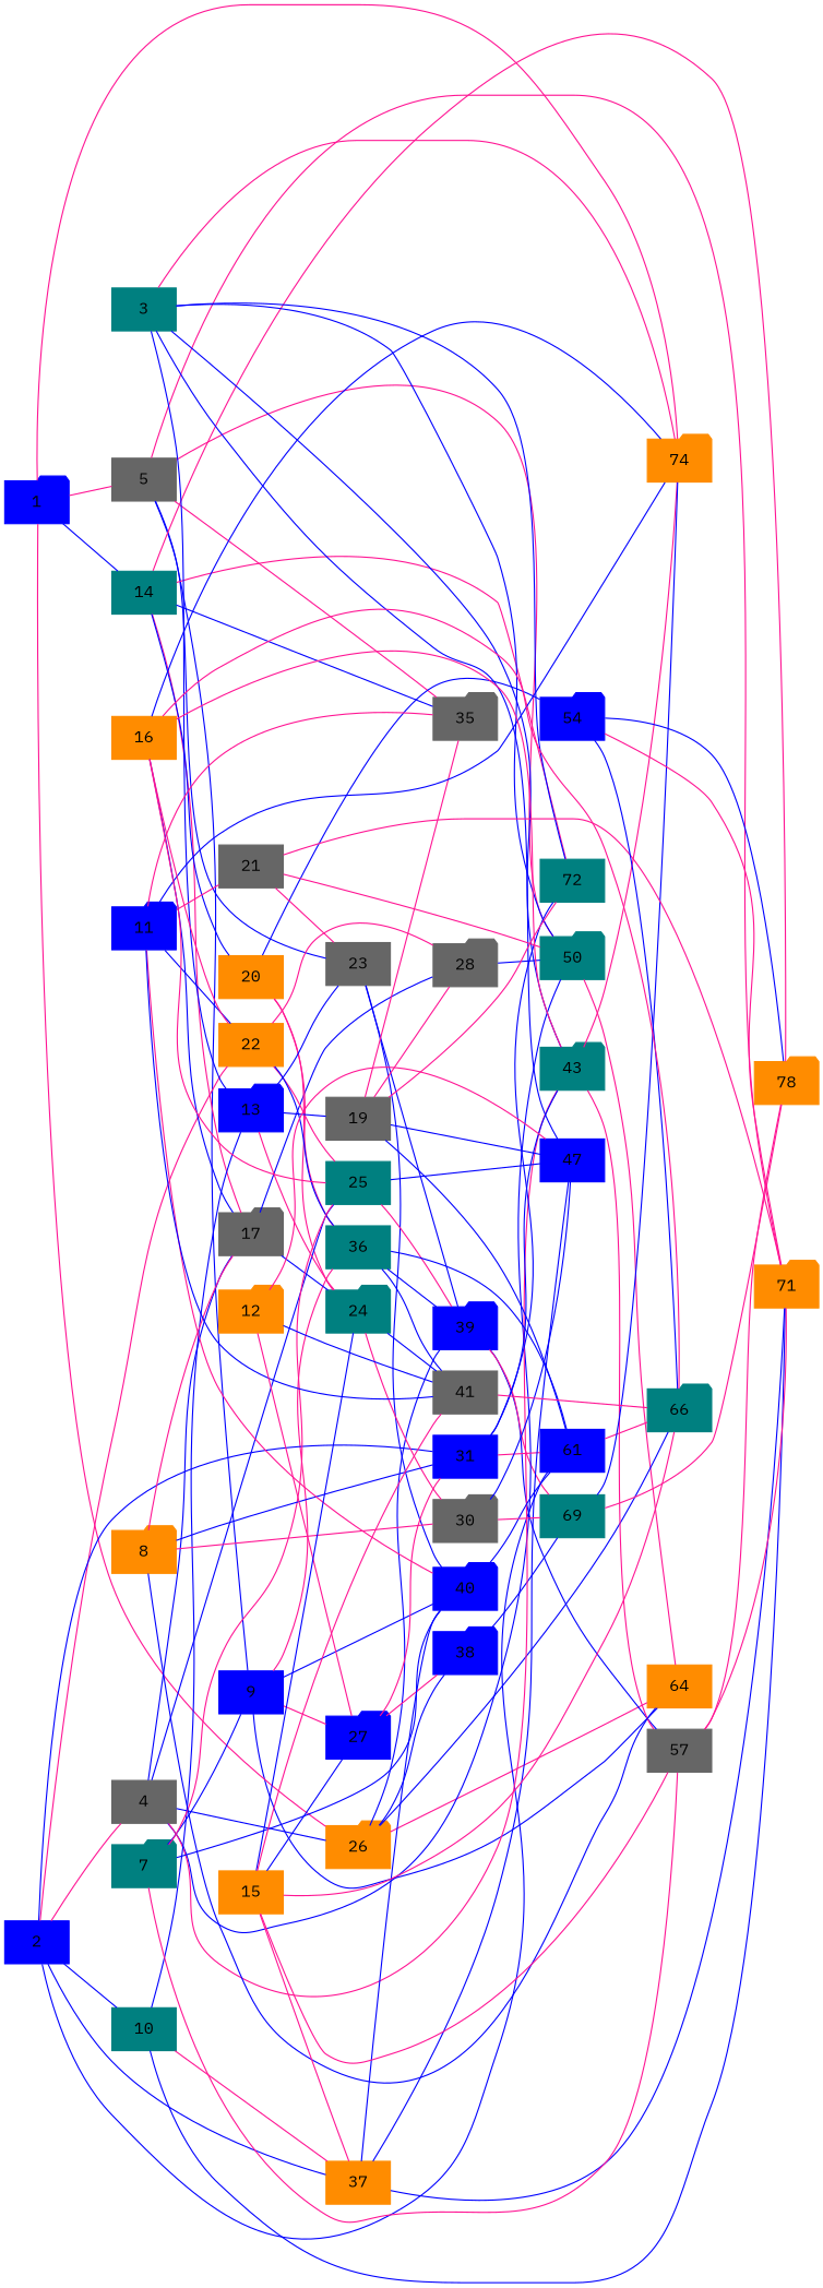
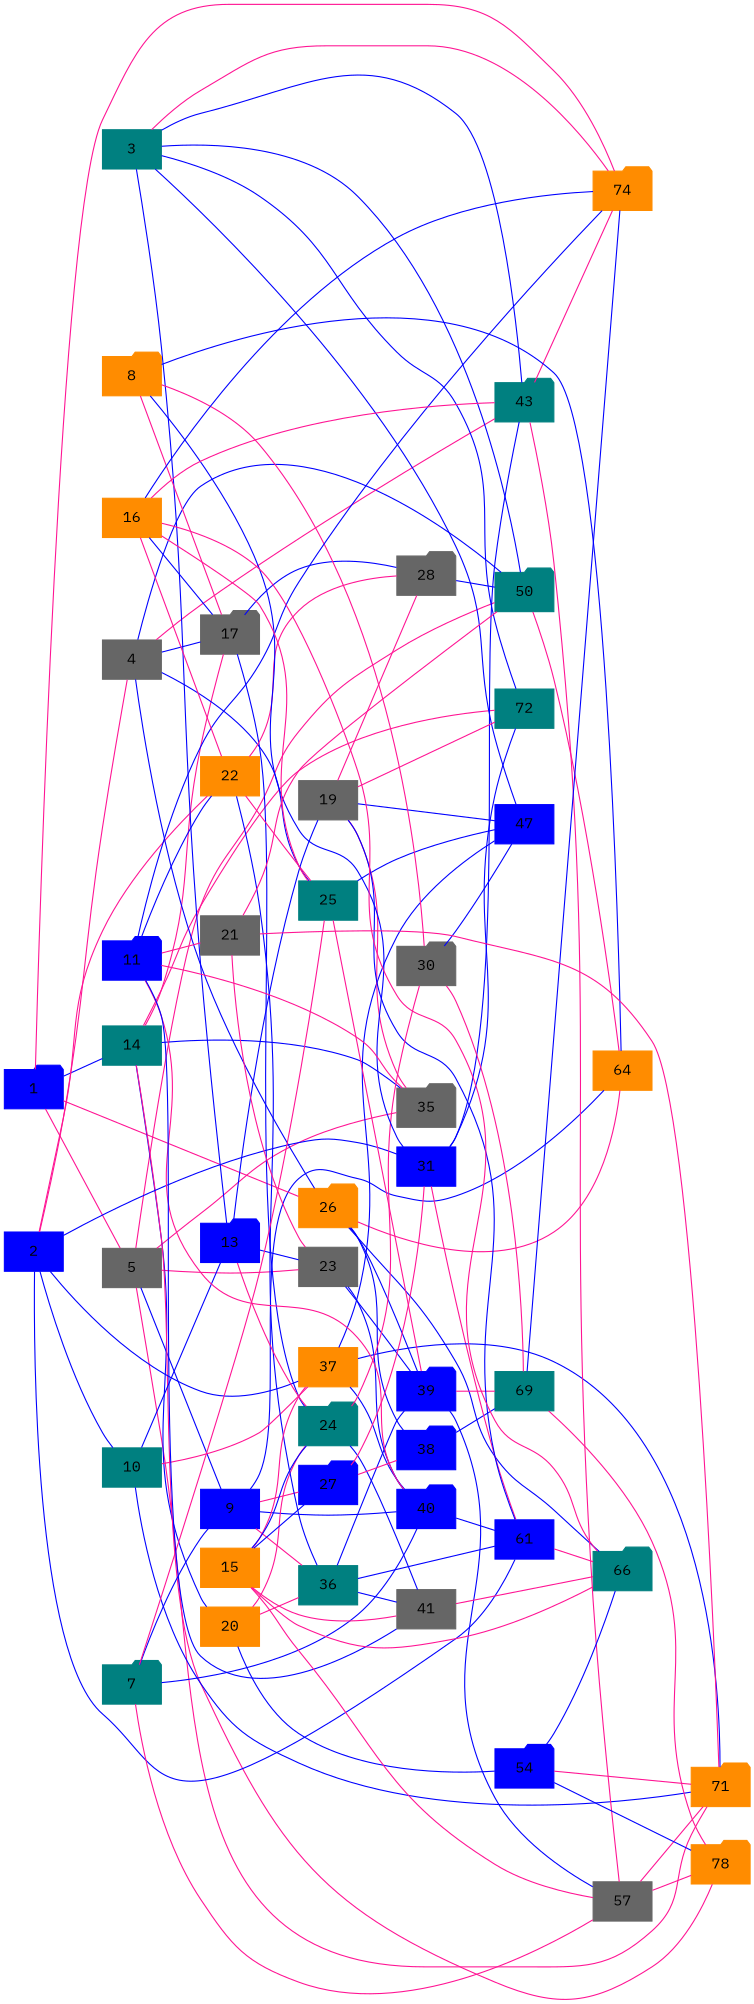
  graph {
    fontname="IBM Plex Mono"
    rankdir=LR
    node [color=blue fontname="IBM Plex Mono" shape=box style=filled]
    edge [color=blue fontname="IBM Plex Mono"]
    5 [color=gray40 super="+42"]
    50 [color=teal shape=folder super="+56"]
    9 [super="+33"]
    23 [color=gray40 super="+53"]
    n5 [color=gray40 label=35 shape=folder]
    71 [color=darkorange shape=folder super="+73"]
    1 [shape=folder]
    14 [color=teal super="+70"]
    26 [color=darkorange shape=folder super="+75"]
    74 [color=darkorange shape=folder super="+77"]
    72 [color=teal]
    17 [color=gray40 shape=folder super="+55"]
    20 [color=darkorange]
    78 [color=darkorange shape=folder]
    64 [color=darkorange]
    66 [color=teal shape=folder super="+67"]
    39 [shape=folder super="+79"]
    38 [shape=folder]
    2 [super="+45"]
    4 [color=gray40 super="+49"]
    10 [color=teal]
    22 [color=darkorange super="+32"]
    31 [super="+35"]
    37 [color=darkorange super="+65"]
    61 [super="+63"]
    43 [color=teal shape=folder super="+58"]
    25 [color=teal super="+44"]
    13 [shape=folder super="+18"]
    36 [color=teal super="+46"]
    28 [color=gray40 shape=folder]
    47 [super="+60"]
    40 [shape=folder super="+59"]
    3 [color=teal super="+6"]
    19 [color=gray40 super="+80"]
    24 [color=teal shape=folder super="+29"]
    57 [color=gray40 super="+62"]
    27 [shape=folder super="+68"]
    7 [color=teal shape=folder]
    8 [color=darkorange shape=folder]
    30 [color=gray40 shape=folder]
    69 [color=teal super="+81"]
    41 [color=gray40 super="+48"]
    11 [shape=folder super="+51"]
    21 [color=gray40]
-   12 [color=darkorange shape=folder]
    54 [shape=folder]
    15 [color=darkorange super="+52"]
    16 [color=darkorange super="+76"]
    5 -- 50 [color=deeppink]
    5 -- 9
-   5 -- 23
+   5 -- 23 [color=deeppink]
    5 -- n5 [color=deeppink]
    5 -- 71 [color=deeppink]
    50 -- 64 [color=deeppink]
    9 -- 64
    9 -- 36 [color=deeppink]
    9 -- 40
    9 -- 27 [color=deeppink]
    23 -- 39
    23 -- 40
    1 -- 5 [color=deeppink]
    1 -- 14
    1 -- 26 [color=deeppink]
    1 -- 74 [color=deeppink]
    14 -- n5
    14 -- 72 [color=deeppink]
    14 -- 17 [color=deeppink]
    14 -- 20
    14 -- 78 [color=deeppink]
    26 -- 64 [color=deeppink]
    26 -- 66
    26 -- 39
    26 -- 38
    17 -- 28
    17 -- 24
    20 -- 36 [color=deeppink]
    20 -- 24 [color=deeppink]
    20 -- 54
    39 -- 57
    39 -- 69 [color=deeppink]
    38 -- 69 [weight=2]
    2 -- 4 [color=deeppink]
    2 -- 10
    2 -- 22 [color=deeppink]
    2 -- 31
    2 -- 37
    2 -- 61
    4 -- 50
    4 -- 26
    4 -- 17
    4 -- 43 [color=deeppink]
    4 -- 25
    10 -- 71
    10 -- 37 [color=deeppink]
    10 -- 13
    22 -- 25 [color=deeppink]
    22 -- 36
    22 -- 28 [color=deeppink]
    31 -- 72
    31 -- 61 [color=deeppink]
    31 -- 43
    37 -- 71
    37 -- 47
    37 -- 40
    61 -- 66 [color=deeppink]
    43 -- 74 [color=deeppink]
    43 -- 57 [color=deeppink]
    25 -- 39 [color=deeppink]
    25 -- 47
    13 -- 23 [weight=2]
    13 -- 19
    13 -- 24 [color=deeppink]
    36 -- 39
    36 -- 61
    36 -- 41
    28 -- 50
    40 -- 61
    3 -- 50
    3 -- 74 [color=deeppink]
    3 -- 72
    3 -- 43
    3 -- 13
    3 -- 47
    19 -- n5 [color=deeppink]
    19 -- 72 [color=deeppink]
    19 -- 61
    19 -- 28 [color=deeppink]
    19 -- 47
    24 -- 30 [color=deeppink]
    24 -- 41
    57 -- 71 [color=deeppink]
    57 -- 78 [color=deeppink]
    27 -- 38 [color=deeppink]
    27 -- 31 [color=deeppink]
    7 -- 9
    7 -- 25 [color=deeppink]
    7 -- 40
    7 -- 57 [color=deeppink]
    8 -- 17 [color=deeppink]
    8 -- 64
    8 -- 31
    8 -- 30 [color=deeppink]
    30 -- 47
    30 -- 69 [color=deeppink]
    69 -- 74
    69 -- 78 [color=deeppink]
    41 -- 66 [color=deeppink]
    11 -- n5 [color=deeppink]
    11 -- 74
    11 -- 22
    11 -- 40 [color=deeppink]
    11 -- 41
    11 -- 21 [color=deeppink]
    21 -- 50 [color=deeppink]
    21 -- 23 [color=deeppink]
    21 -- 71 [color=deeppink]
-   12 -- 47 [color=deeppink]
-   12 -- 27 [color=deeppink weight=2]
-   12 -- 41
    54 -- 71 [color=deeppink]
    54 -- 78
    54 -- 66
    15 -- 66 [color=deeppink]
    15 -- 37 [color=deeppink]
    15 -- 24
    15 -- 57 [color=deeppink]
    15 -- 27
    15 -- 41 [color=deeppink]
    16 -- 74
    16 -- 17
    16 -- 66 [color=deeppink]
    16 -- 22 [color=deeppink]
    16 -- 43 [color=deeppink]
    16 -- 25 [color=deeppink]
  }
